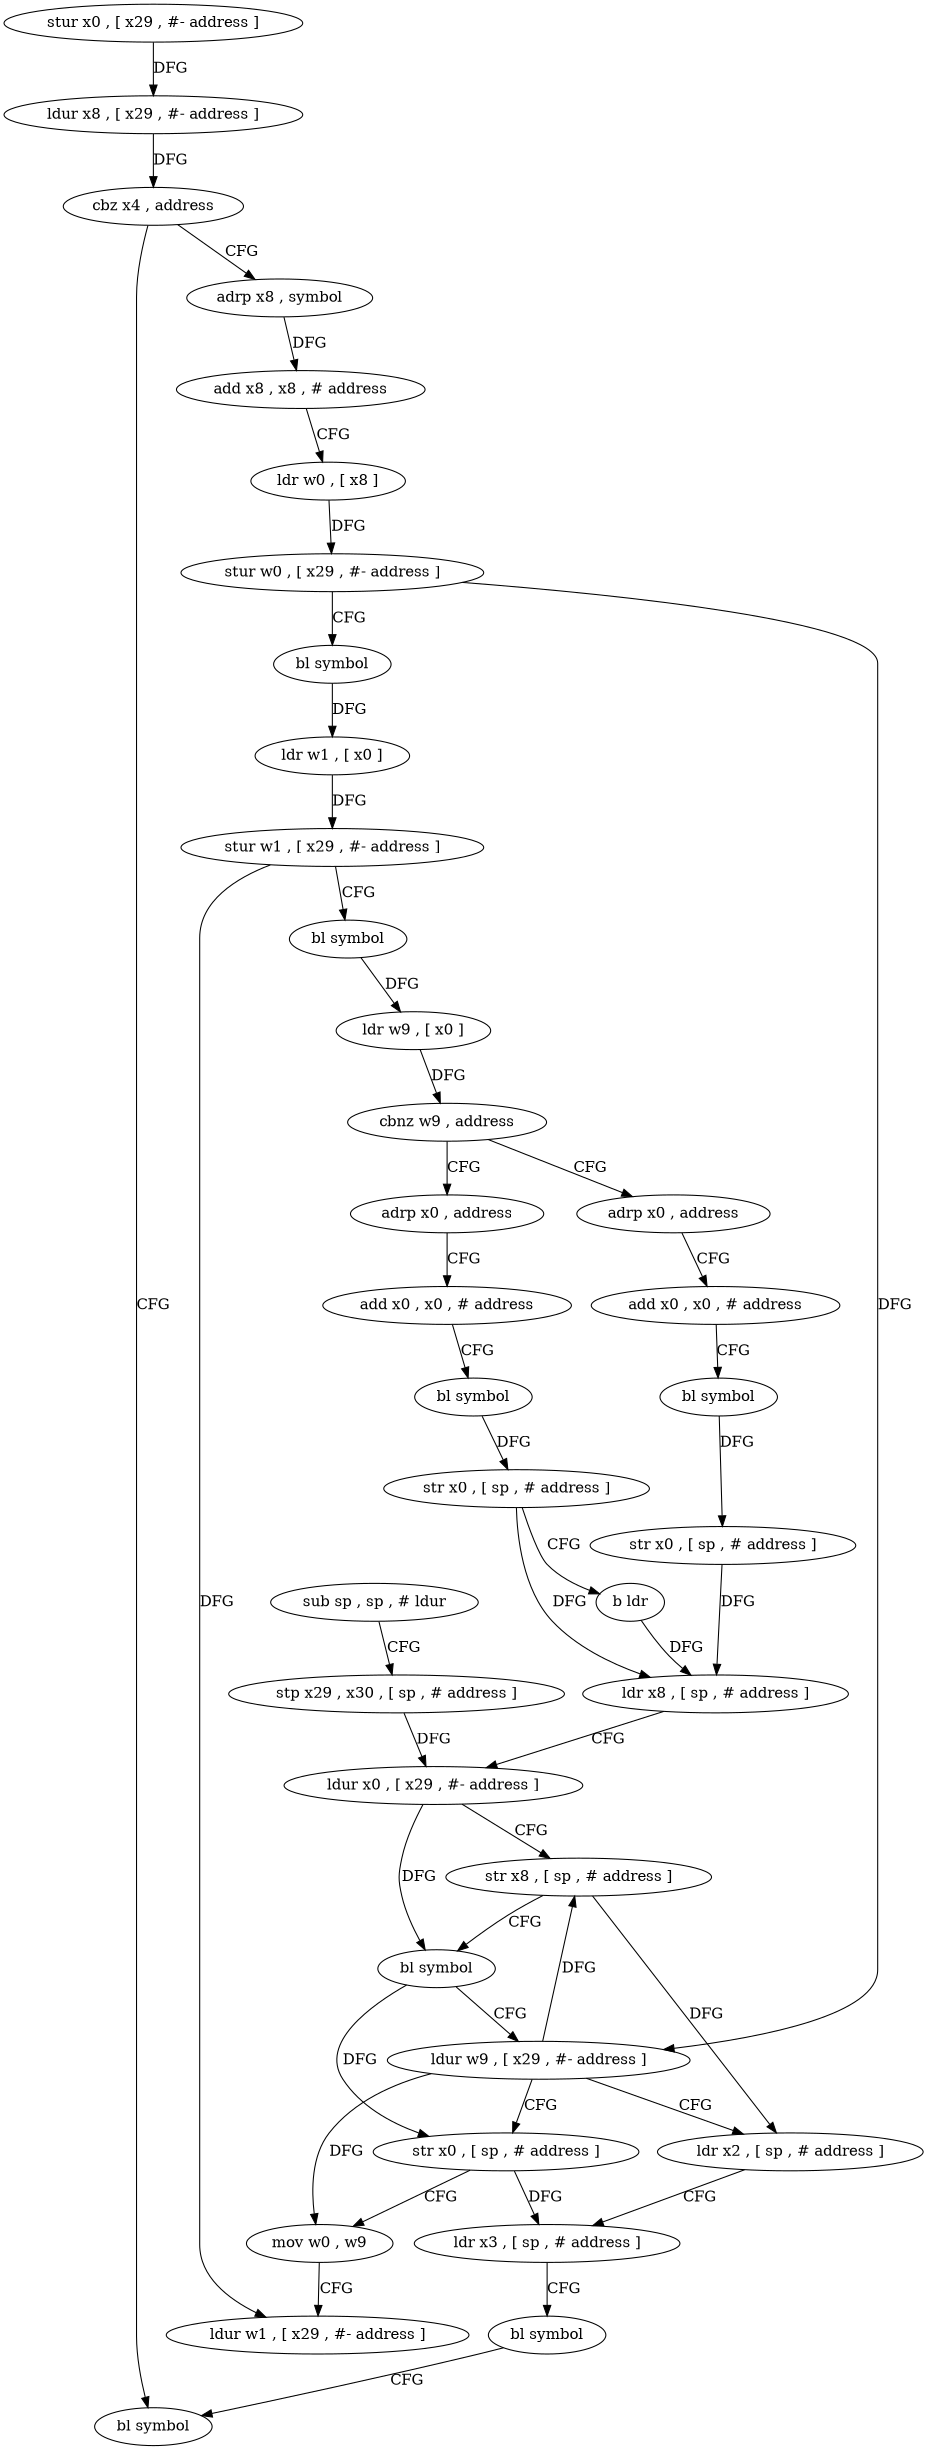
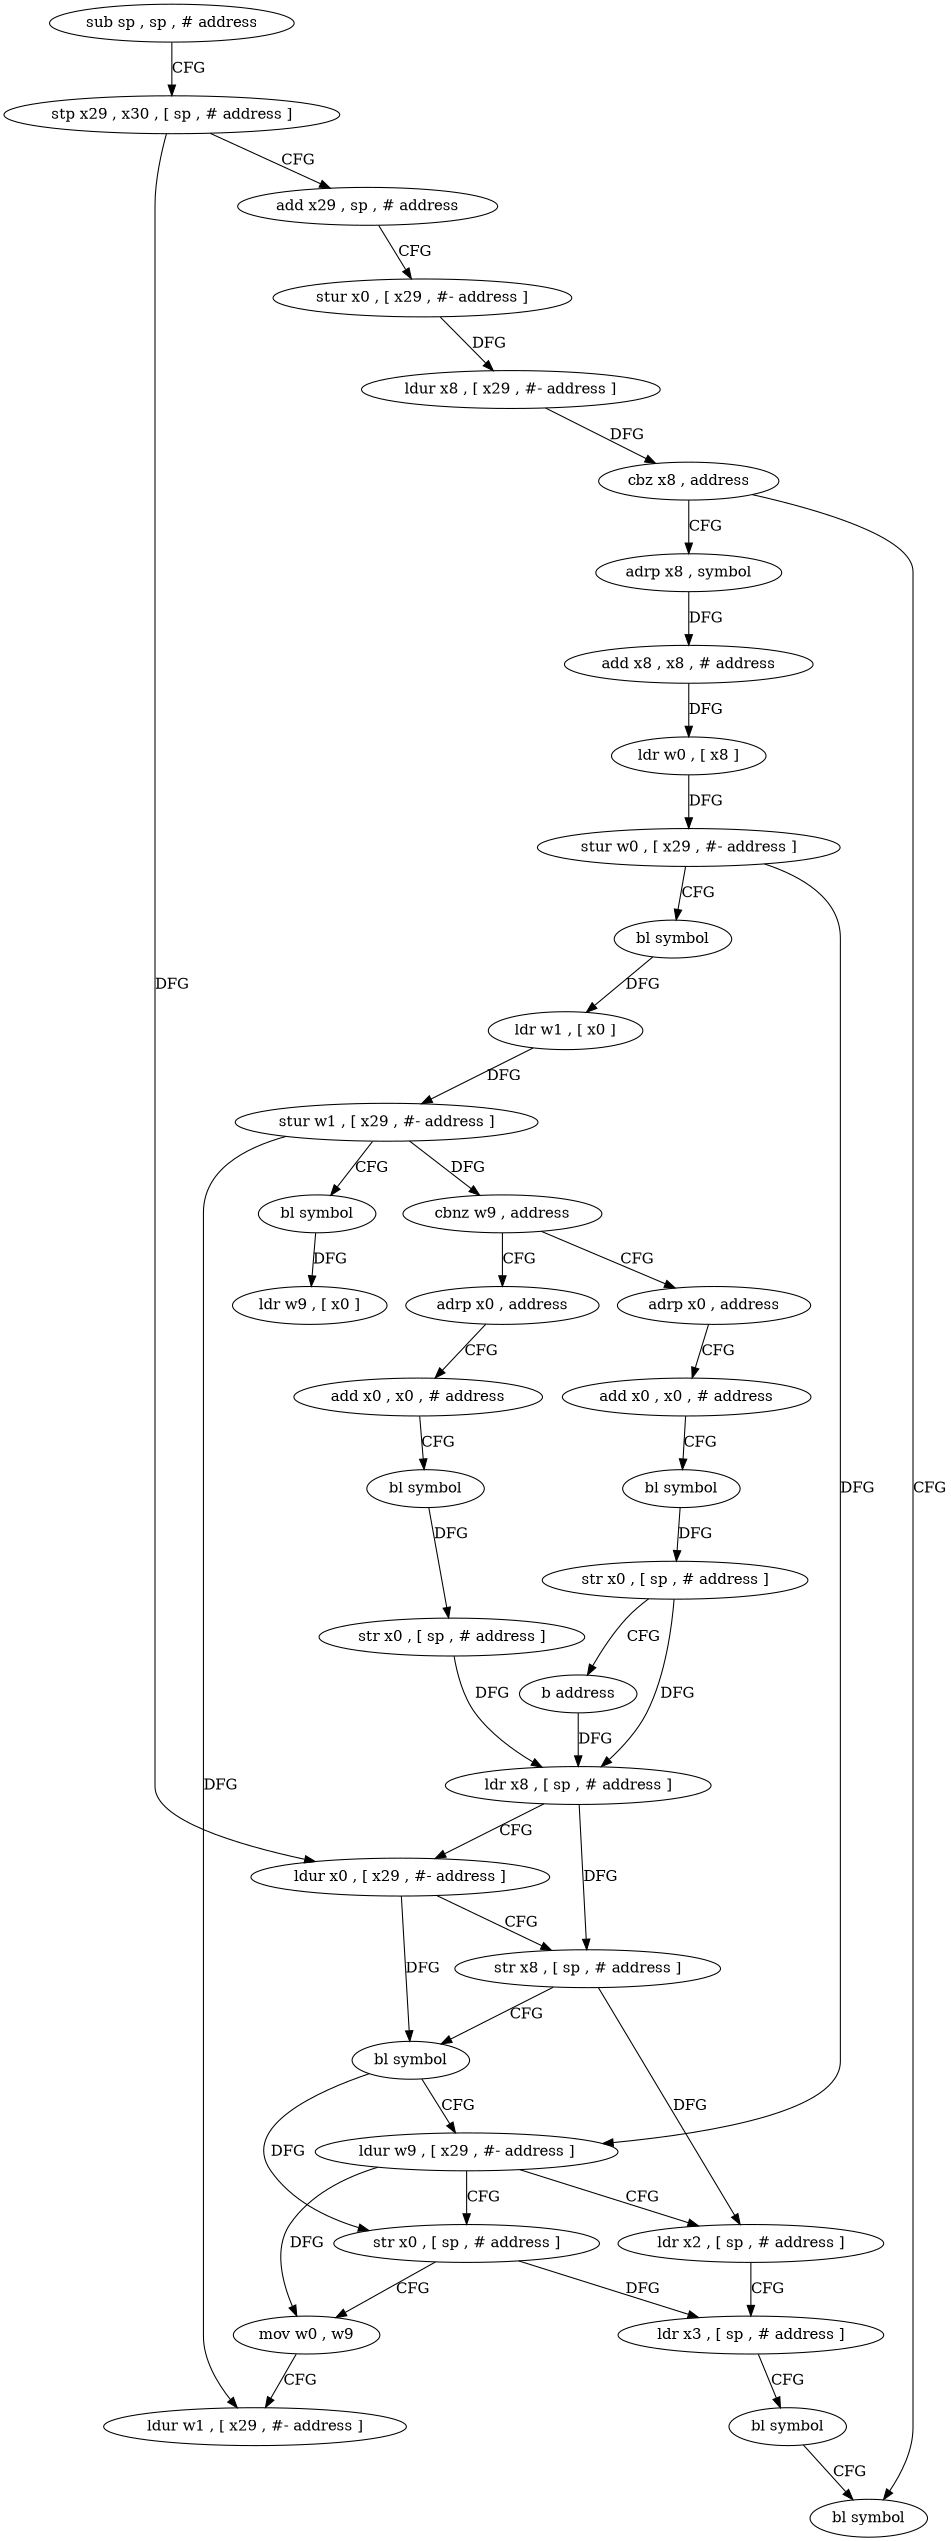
  digraph {
-   n1 [label="sub sp , sp , # ldur"]
+   n1 [label="sub sp , sp , # address"]
    n2 [label="stp x29 , x30 , [ sp , # address ]"]
+   n3 [label="add x29 , sp , # address"]
    n4 [label="ldur x0 , [ x29 , #- address ]"]
    n5 [label="stur x0 , [ x29 , #- address ]"]
    n6 [label="ldur x8 , [ x29 , #- address ]"]
-   n7 [label="cbz x4 , address"]
+   n7 [label="cbz x8 , address"]
    n8 [label="str x8 , [ sp , # address ]"]
    n9 [label="bl symbol"]
    n10 [label="bl symbol"]
    n11 [label="adrp x8 , symbol"]
    n12 [label="add x8 , x8 , # address"]
    n13 [label="ldr w0 , [ x8 ]"]
    n14 [label="stur w0 , [ x29 , #- address ]"]
    n15 [label="bl symbol"]
    n16 [label="ldur w9 , [ x29 , #- address ]"]
    n17 [label="ldr w1 , [ x0 ]"]
    n18 [label="ldr x2 , [ sp , # address ]"]
    n19 [label="str x0 , [ sp , # address ]"]
    n20 [label="mov w0 , w9"]
    n21 [label="stur w1 , [ x29 , #- address ]"]
    n22 [label="bl symbol"]
    n23 [label="ldur w1 , [ x29 , #- address ]"]
    n24 [label="ldr w9 , [ x0 ]"]
    n25 [label="cbnz w9 , address"]
    n26 [label="adrp x0 , address"]
    n27 [label="adrp x0 , address"]
    n28 [label="add x0 , x0 , # address"]
    n29 [label="add x0 , x0 , # address"]
    n30 [label="bl symbol"]
    n31 [label="bl symbol"]
    n32 [label="str x0 , [ sp , # address ]"]
    n33 [label="ldr x8 , [ sp , # address ]"]
    n34 [label="str x0 , [ sp , # address ]"]
-   n35 [label="b ldr"]
+   n35 [label="b address"]
    n36 [label="ldr x3 , [ sp , # address ]"]
    n37 [label="bl symbol"]
    n1 -> n2 [label=CFG]
+   n2 -> n3 [label=CFG]
    n2 -> n4 [label=DFG]
+   n3 -> n5 [label=CFG]
    n4 -> n8 [label=CFG]
    n4 -> n9 [label=DFG]
    n5 -> n6 [label=DFG]
    n6 -> n7 [label=DFG]
    n7 -> n10 [label=CFG]
    n7 -> n11 [label=CFG]
    n8 -> n9 [label=CFG]
    n8 -> n18 [label=DFG]
    n9 -> n16 [label=CFG]
    n9 -> n19 [label=DFG]
    n11 -> n12 [label=DFG]
-   n12 -> n13 [label=CFG]
+   n12 -> n13 [label=DFG]
    n13 -> n14 [label=DFG]
    n14 -> n15 [label=CFG]
    n14 -> n16 [label=DFG]
    n15 -> n17 [label=DFG]
    n16 -> n18 [label=CFG]
    n16 -> n19 [label=CFG]
    n16 -> n20 [label=DFG]
    n17 -> n21 [label=DFG]
    n18 -> n36 [label=CFG]
    n19 -> n20 [label=CFG]
    n19 -> n36 [label=DFG]
    n20 -> n23 [label=CFG]
    n21 -> n22 [label=CFG]
    n21 -> n23 [label=DFG]
    n22 -> n24 [label=DFG]
-   n24 -> n25 [label=DFG]
+   n21 -> n25 [label=DFG]
    n25 -> n26 [label=CFG]
    n25 -> n27 [label=CFG]
    n26 -> n28 [label=CFG]
    n27 -> n29 [label=CFG]
    n28 -> n30 [label=CFG]
    n29 -> n31 [label=CFG]
    n30 -> n32 [label=DFG]
    n31 -> n34 [label=DFG]
    n32 -> n33 [label=DFG]
    n33 -> n4 [label=CFG]
-   n16 -> n8 [label=DFG]
+   n33 -> n8 [label=DFG]
    n34 -> n33 [label=DFG]
    n34 -> n35 [label=CFG]
    n35 -> n33 [label=DFG]
    n36 -> n37 [label=CFG]
    n37 -> n10 [label=CFG]
  }
